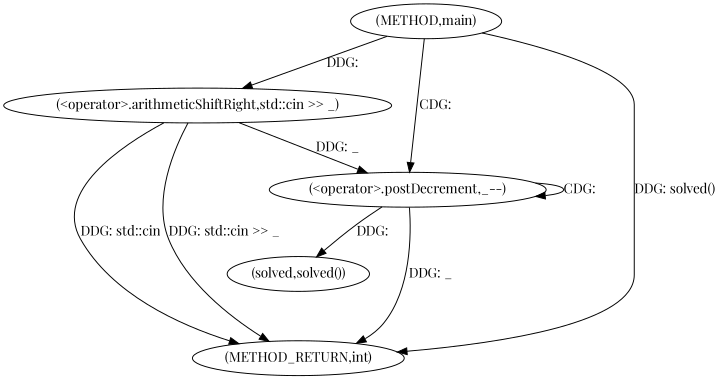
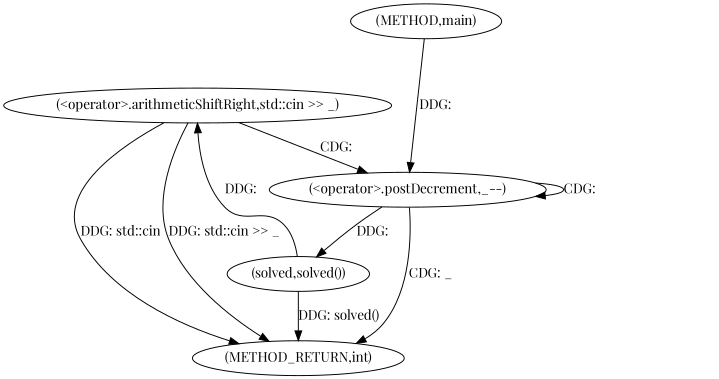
  digraph {
    fontname="Playfair Display"
    node [fontname="Playfair Display"]
    edge [fontname="Playfair Display"]
    n1 [label="(METHOD,main)"]
    n2 [label="(<operator>.arithmeticShiftRight,std::cin >> _)"]
    n3 [label="(<operator>.postDecrement,_--)"]
    n4 [label="(METHOD_RETURN,int)"]
    n5 [label="(solved,solved())"]
-   n1 -> n2 [label="DDG: "]
-   n1 -> n3 [label="CDG: "]
-   n2 -> n3 [label="DDG: _"]
+   n5 -> n2 [label="DDG: "]
+   n1 -> n3 [label="DDG: "]
+   n2 -> n3 [label="CDG: "]
    n2 -> n4 [label="DDG: std::cin >> _"]
    n2 -> n4 [label="DDG: std::cin"]
    n3 -> n3 [label="CDG: "]
-   n3 -> n4 [label="DDG: _"]
+   n3 -> n4 [label="CDG: _"]
    n3 -> n5 [label="DDG: "]
-   n1 -> n4 [label="DDG: solved()"]
+   n5 -> n4 [label="DDG: solved()"]
  }
